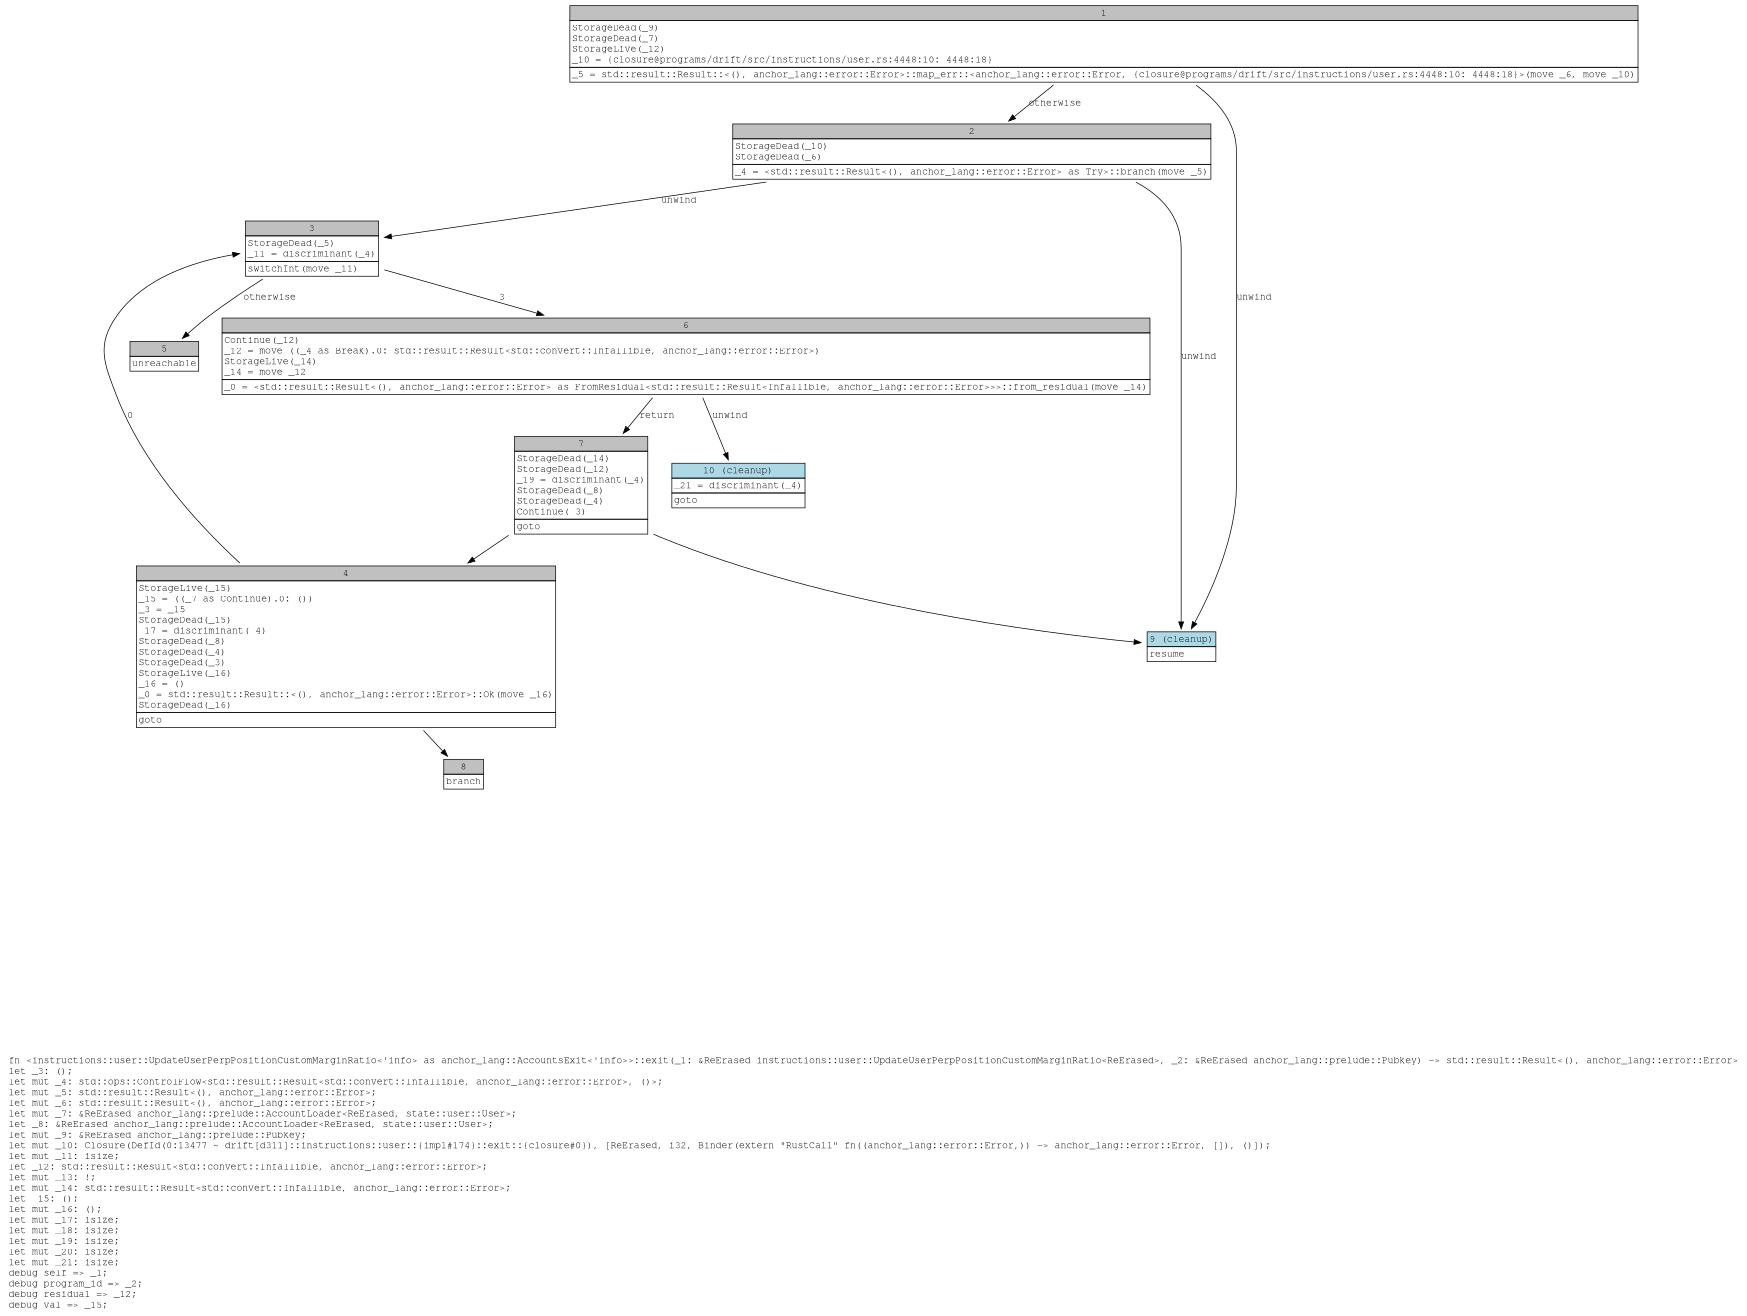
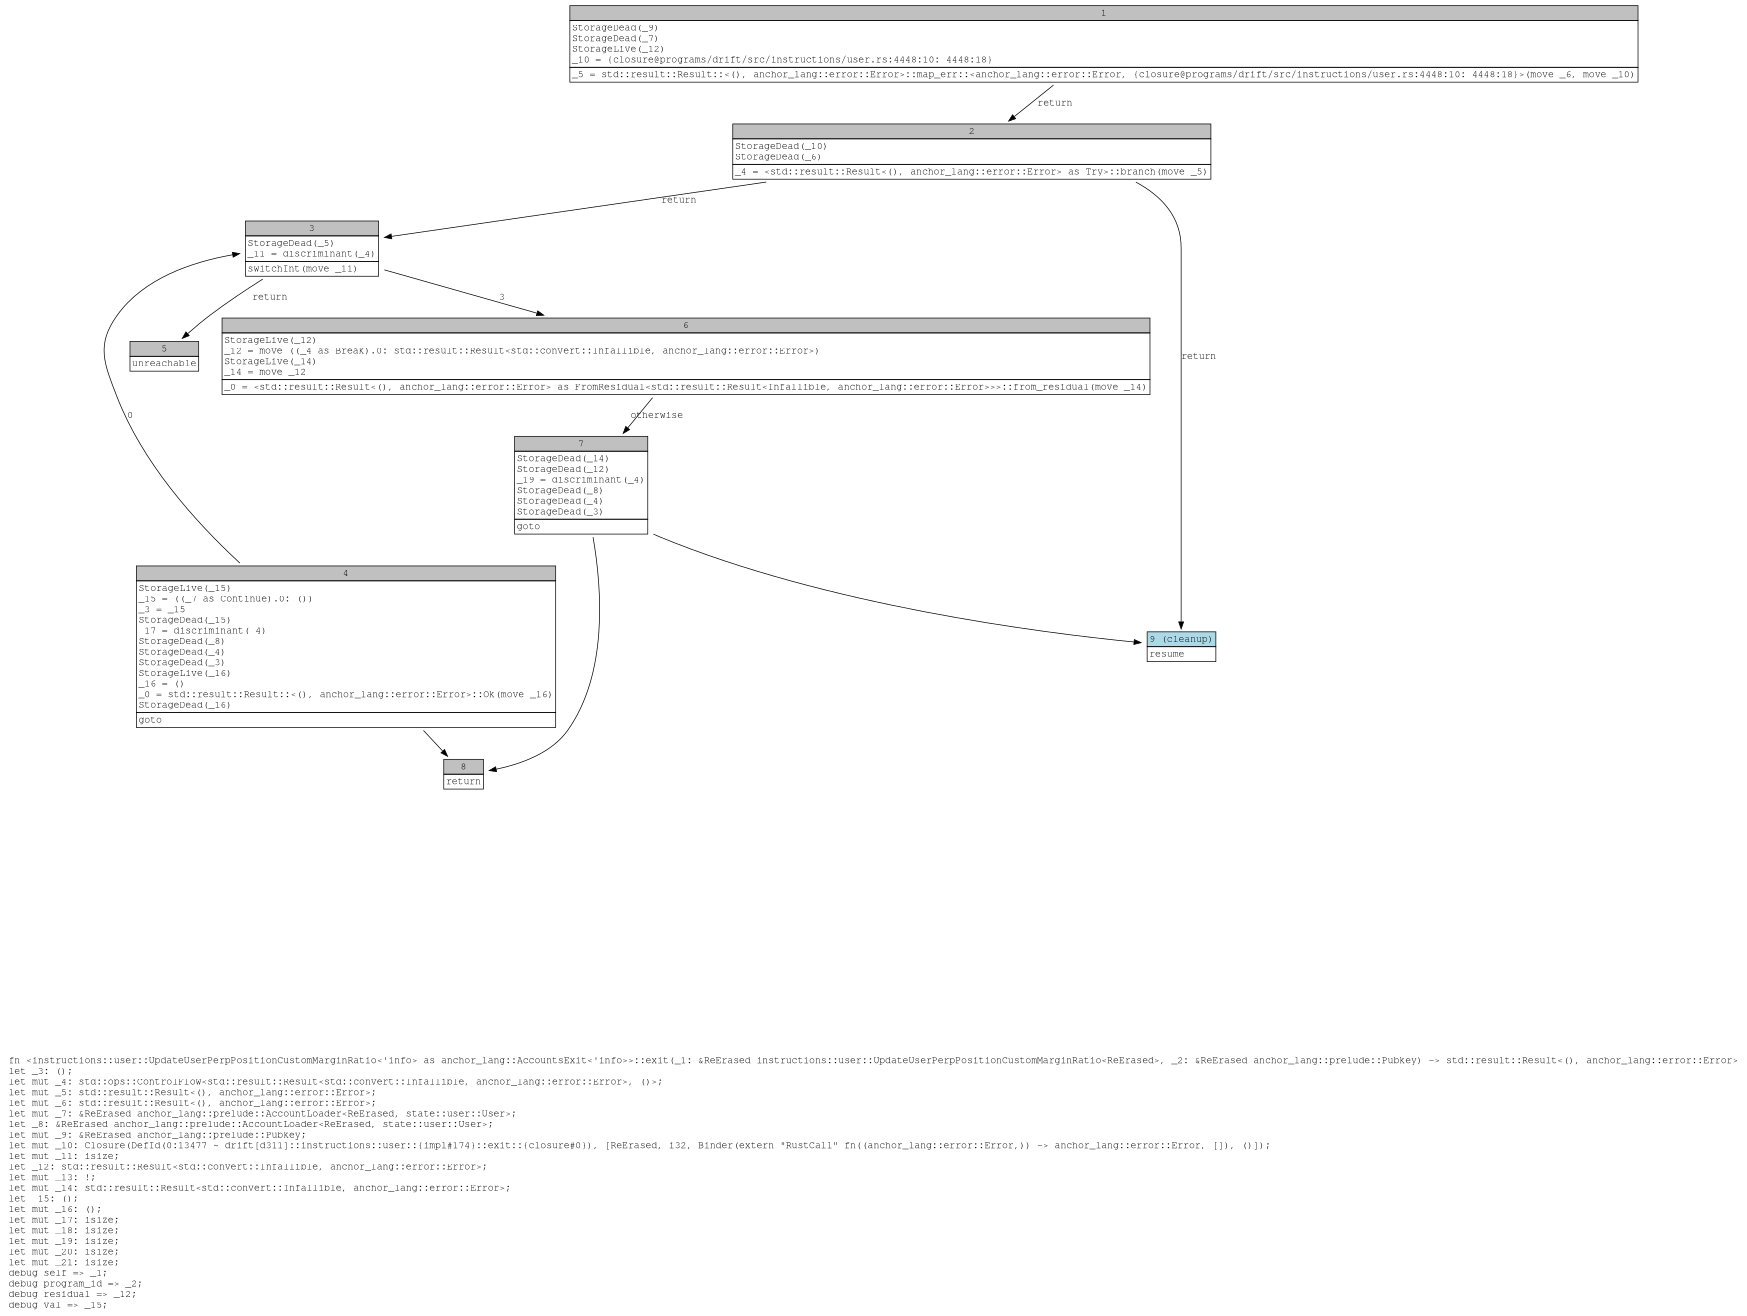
  digraph {
    fontname="Courier, monospace"
    label=<fn &lt;instructions::user::UpdateUserPerpPositionCustomMarginRatio&lt;'info&gt; as anchor_lang::AccountsExit&lt;'info&gt;&gt;::exit(_1: &amp;ReErased instructions::user::UpdateUserPerpPositionCustomMarginRatio&lt;ReErased&gt;, _2: &amp;ReErased anchor_lang::prelude::Pubkey) -&gt; std::result::Result&lt;(), anchor_lang::error::Error&gt;<br align="left"/>let _3: ();<br align="left"/>let mut _4: std::ops::ControlFlow&lt;std::result::Result&lt;std::convert::Infallible, anchor_lang::error::Error&gt;, ()&gt;;<br align="left"/>let mut _5: std::result::Result&lt;(), anchor_lang::error::Error&gt;;<br align="left"/>let mut _6: std::result::Result&lt;(), anchor_lang::error::Error&gt;;<br align="left"/>let mut _7: &amp;ReErased anchor_lang::prelude::AccountLoader&lt;ReErased, state::user::User&gt;;<br align="left"/>let _8: &amp;ReErased anchor_lang::prelude::AccountLoader&lt;ReErased, state::user::User&gt;;<br align="left"/>let mut _9: &amp;ReErased anchor_lang::prelude::Pubkey;<br align="left"/>let mut _10: Closure(DefId(0:13477 ~ drift[d311]::instructions::user::{impl#174}::exit::{closure#0}), [ReErased, i32, Binder(extern &quot;RustCall&quot; fn((anchor_lang::error::Error,)) -&gt; anchor_lang::error::Error, []), ()]);<br align="left"/>let mut _11: isize;<br align="left"/>let _12: std::result::Result&lt;std::convert::Infallible, anchor_lang::error::Error&gt;;<br align="left"/>let mut _13: !;<br align="left"/>let mut _14: std::result::Result&lt;std::convert::Infallible, anchor_lang::error::Error&gt;;<br align="left"/>let _15: ();<br align="left"/>let mut _16: ();<br align="left"/>let mut _17: isize;<br align="left"/>let mut _18: isize;<br align="left"/>let mut _19: isize;<br align="left"/>let mut _20: isize;<br align="left"/>let mut _21: isize;<br align="left"/>debug self =&gt; _1;<br align="left"/>debug program_id =&gt; _2;<br align="left"/>debug residual =&gt; _12;<br align="left"/>debug val =&gt; _15;<br align="left"/>>
    node [fontname="Courier, monospace" shape=none]
    edge [fontname="Courier, monospace"]
    n1 [label=<<table border="0" cellborder="1" cellspacing="0"><tr><td bgcolor="gray" align="center" colspan="1">1</td></tr><tr><td align="left" balign="left">StorageDead(_9)<br/>StorageDead(_7)<br/>StorageLive(_12)<br/>_10 = {closure@programs/drift/src/instructions/user.rs:4448:10: 4448:18}<br/></td></tr><tr><td align="left">_5 = std::result::Result::&lt;(), anchor_lang::error::Error&gt;::map_err::&lt;anchor_lang::error::Error, {closure@programs/drift/src/instructions/user.rs:4448:10: 4448:18}&gt;(move _6, move _10)</td></tr></table>>]
    n2 [label=<<table border="0" cellborder="1" cellspacing="0"><tr><td bgcolor="gray" align="center" colspan="1">2</td></tr><tr><td align="left" balign="left">StorageDead(_10)<br/>StorageDead(_6)<br/></td></tr><tr><td align="left">_4 = &lt;std::result::Result&lt;(), anchor_lang::error::Error&gt; as Try&gt;::branch(move _5)</td></tr></table>>]
    n3 [label=<<table border="0" cellborder="1" cellspacing="0"><tr><td bgcolor="lightblue" align="center" colspan="1">9 (cleanup)</td></tr><tr><td align="left">resume</td></tr></table>>]
    n4 [label=<<table border="0" cellborder="1" cellspacing="0"><tr><td bgcolor="gray" align="center" colspan="1">3</td></tr><tr><td align="left" balign="left">StorageDead(_5)<br/>_11 = discriminant(_4)<br/></td></tr><tr><td align="left">switchInt(move _11)</td></tr></table>>]
    n5 [label=<<table border="0" cellborder="1" cellspacing="0"><tr><td bgcolor="gray" align="center" colspan="1">5</td></tr><tr><td align="left">unreachable</td></tr></table>>]
-   n6 [label=<<table border="0" cellborder="1" cellspacing="0"><tr><td bgcolor="gray" align="center" colspan="1">6</td></tr><tr><td align="left" balign="left">Continue(_12)<br/>_12 = move ((_4 as Break).0: std::result::Result&lt;std::convert::Infallible, anchor_lang::error::Error&gt;)<br/>StorageLive(_14)<br/>_14 = move _12<br/></td></tr><tr><td align="left">_0 = &lt;std::result::Result&lt;(), anchor_lang::error::Error&gt; as FromResidual&lt;std::result::Result&lt;Infallible, anchor_lang::error::Error&gt;&gt;&gt;::from_residual(move _14)</td></tr></table>>]
+   n6 [label=<<table border="0" cellborder="1" cellspacing="0"><tr><td bgcolor="gray" align="center" colspan="1">6</td></tr><tr><td align="left" balign="left">StorageLive(_12)<br/>_12 = move ((_4 as Break).0: std::result::Result&lt;std::convert::Infallible, anchor_lang::error::Error&gt;)<br/>StorageLive(_14)<br/>_14 = move _12<br/></td></tr><tr><td align="left">_0 = &lt;std::result::Result&lt;(), anchor_lang::error::Error&gt; as FromResidual&lt;std::result::Result&lt;Infallible, anchor_lang::error::Error&gt;&gt;&gt;::from_residual(move _14)</td></tr></table>>]
    n7 [label=<<table border="0" cellborder="1" cellspacing="0"><tr><td bgcolor="gray" align="center" colspan="1">4</td></tr><tr><td align="left" balign="left">StorageLive(_15)<br/>_15 = ((_7 as Continue).0: ())<br/>_3 = _15<br/>StorageDead(_15)<br/>_17 = discriminant(_4)<br/>StorageDead(_8)<br/>StorageDead(_4)<br/>StorageDead(_3)<br/>StorageLive(_16)<br/>_16 = ()<br/>_0 = std::result::Result::&lt;(), anchor_lang::error::Error&gt;::Ok(move _16)<br/>StorageDead(_16)<br/></td></tr><tr><td align="left">goto</td></tr></table>>]
-   n8 [label=<<table border="0" cellborder="1" cellspacing="0"><tr><td bgcolor="gray" align="center" colspan="1">8</td></tr><tr><td align="left">branch</td></tr></table>>]
-   n9 [label=<<table border="0" cellborder="1" cellspacing="0"><tr><td bgcolor="gray" align="center" colspan="1">7</td></tr><tr><td align="left" balign="left">StorageDead(_14)<br/>StorageDead(_12)<br/>_19 = discriminant(_4)<br/>StorageDead(_8)<br/>StorageDead(_4)<br/>Continue(_3)<br/></td></tr><tr><td align="left">goto</td></tr></table>>]
-   n10 [label=<<table border="0" cellborder="1" cellspacing="0"><tr><td bgcolor="lightblue" align="center" colspan="1">10 (cleanup)</td></tr><tr><td align="left" balign="left">_21 = discriminant(_4)<br/></td></tr><tr><td align="left">goto</td></tr></table>>]
-   n1 -> n2 [label=otherwise]
-   n1 -> n3 [label=unwind]
-   n2 -> n3 [label=unwind]
-   n2 -> n4 [label=unwind]
-   n4 -> n5 [label=otherwise]
+   n8 [label=<<table border="0" cellborder="1" cellspacing="0"><tr><td bgcolor="gray" align="center" colspan="1">8</td></tr><tr><td align="left">return</td></tr></table>>]
+   n9 [label=<<table border="0" cellborder="1" cellspacing="0"><tr><td bgcolor="gray" align="center" colspan="1">7</td></tr><tr><td align="left" balign="left">StorageDead(_14)<br/>StorageDead(_12)<br/>_19 = discriminant(_4)<br/>StorageDead(_8)<br/>StorageDead(_4)<br/>StorageDead(_3)<br/></td></tr><tr><td align="left">goto</td></tr></table>>]
+   n1 -> n2 [label=return]
+   n2 -> n3 [label=return]
+   n2 -> n4 [label=return]
+   n4 -> n5 [label=return]
    n4 -> n6 [label=3]
-   n6 -> n9 [label=return]
-   n6 -> n10 [label=unwind]
+   n6 -> n9 [label=otherwise]
    n7 -> n4 [label=0]
    n7 -> n8
    n9 -> n3
-   n9 -> n7
+   n9 -> n8
  }
